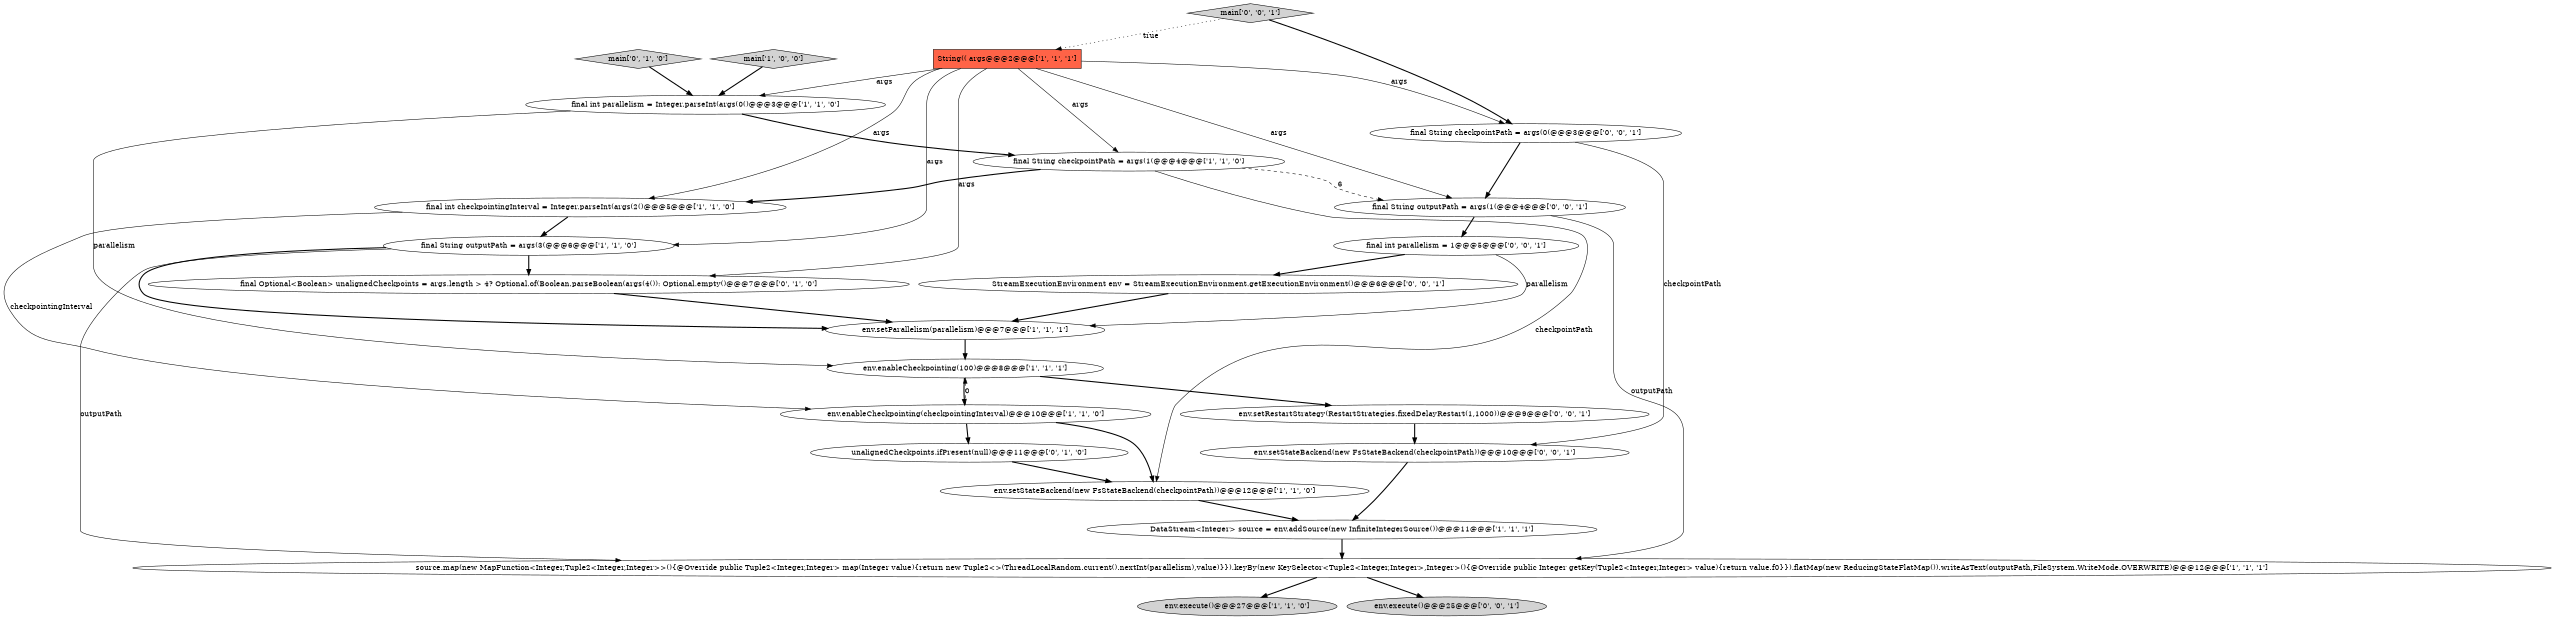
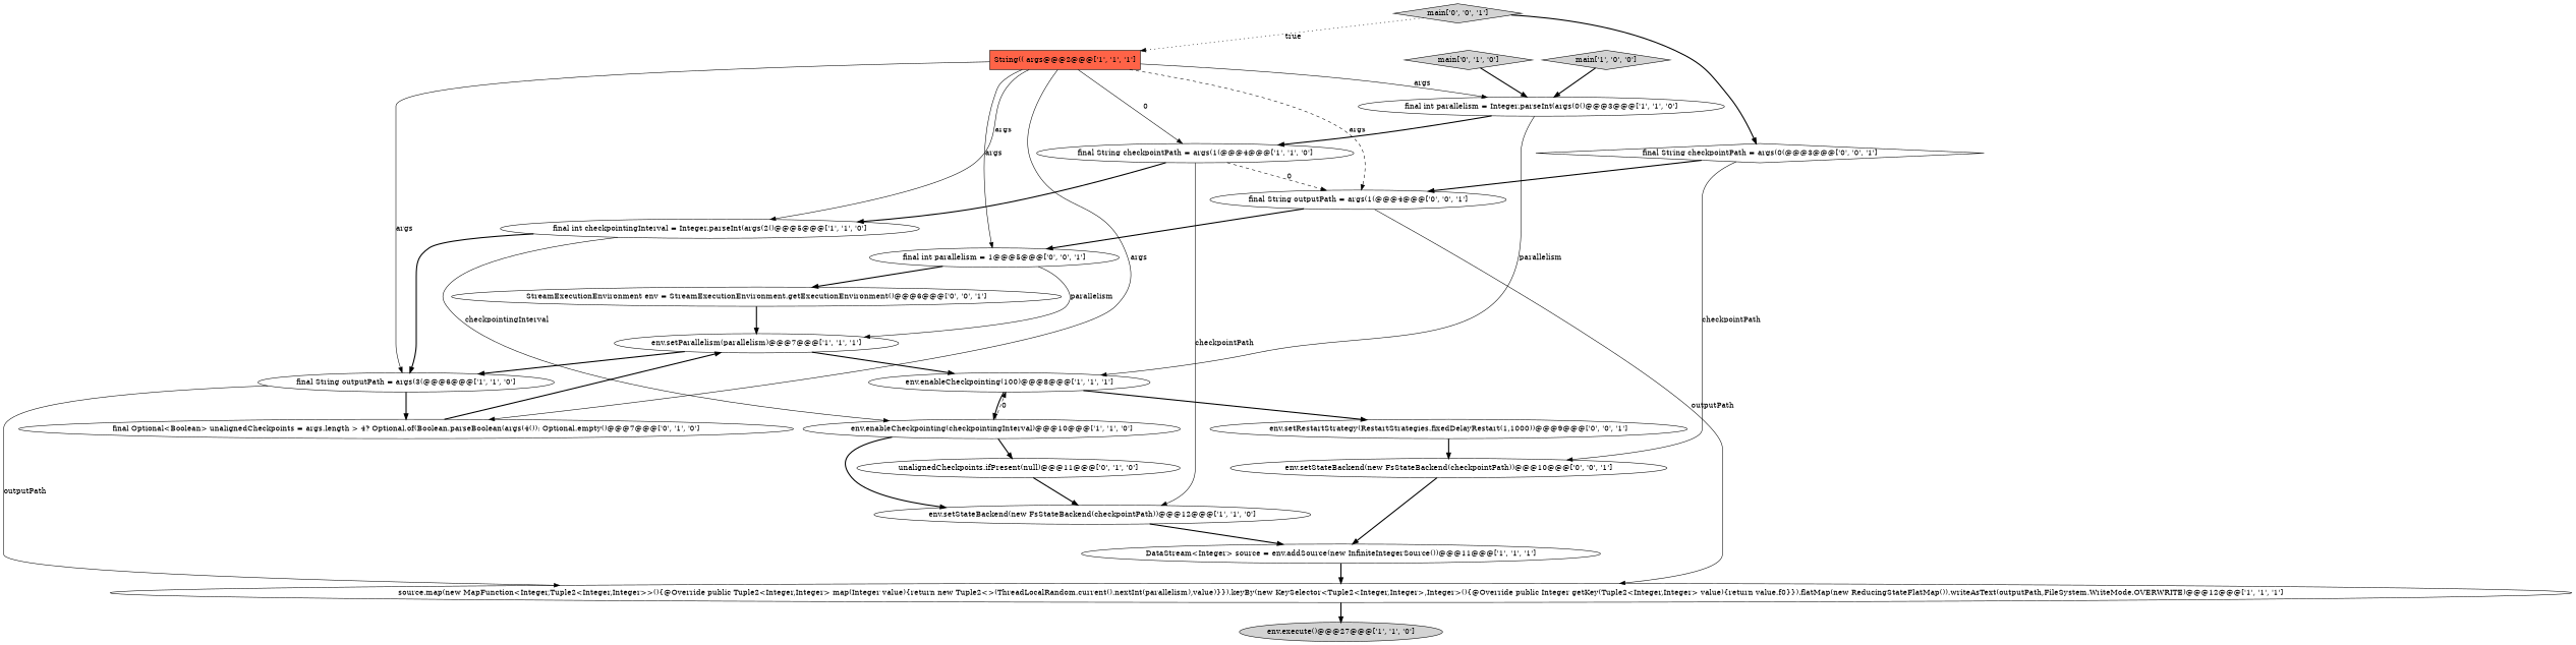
  digraph {
    node [fillcolor=white shape=ellipse style=filled]
    edge [style=bold]
    n1 [fillcolor=lightgray label="main['1', '0', '0']" shape=diamond]
    n2 [label="final int parallelism = Integer.parseInt(args(0()@@@3@@@['1', '1', '0']"]
    n3 [label="env.enableCheckpointing(100)@@@8@@@['1', '1', '1']"]
    n4 [label="final String checkpointPath = args(1(@@@4@@@['1', '1', '0']"]
    n5 [fillcolor=tomato label="String(( args@@@2@@@['1', '1', '1']" shape=box]
    n6 [label="final String outputPath = args(1(@@@4@@@['0', '0', '1']"]
-   n7 [label="final String checkpointPath = args(0(@@@3@@@['0', '0', '1']"]
+   n7 [label="final String checkpointPath = args(0(@@@3@@@['0', '0', '1']" shape=diamond]
    n8 [label="final Optional<Boolean> unalignedCheckpoints = args.length > 4? Optional.of(Boolean.parseBoolean(args(4()): Optional.empty()@@@7@@@['0', '1', '0']"]
    n9 [label="final int checkpointingInterval = Integer.parseInt(args(2()@@@5@@@['1', '1', '0']"]
    n10 [label="final String outputPath = args(3(@@@6@@@['1', '1', '0']"]
    n11 [label="final int parallelism = 1@@@5@@@['0', '0', '1']"]
    n12 [label="source.map(new MapFunction<Integer,Tuple2<Integer,Integer>>(){@Override public Tuple2<Integer,Integer> map(Integer value){return new Tuple2<>(ThreadLocalRandom.current().nextInt(parallelism),value)}}).keyBy(new KeySelector<Tuple2<Integer,Integer>,Integer>(){@Override public Integer getKey(Tuple2<Integer,Integer> value){return value.f0}}).flatMap(new ReducingStateFlatMap()).writeAsText(outputPath,FileSystem.WriteMode.OVERWRITE)@@@12@@@['1', '1', '1']"]
    n13 [label="env.setParallelism(parallelism)@@@7@@@['1', '1', '1']"]
    n14 [label="StreamExecutionEnvironment env = StreamExecutionEnvironment.getExecutionEnvironment()@@@6@@@['0', '0', '1']"]
    n15 [fillcolor=lightgray label="env.execute()@@@27@@@['1', '1', '0']"]
-   n16 [fillcolor=lightgray label="env.execute()@@@25@@@['0', '0', '1']"]
    n17 [fillcolor=lightgray label="main['0', '0', '1']" shape=diamond]
    n18 [label="env.setStateBackend(new FsStateBackend(checkpointPath))@@@10@@@['0', '0', '1']"]
    n19 [label="env.setRestartStrategy(RestartStrategies.fixedDelayRestart(1,1000))@@@9@@@['0', '0', '1']"]
    n20 [label="env.enableCheckpointing(checkpointingInterval)@@@10@@@['1', '1', '0']"]
    n21 [label="env.setStateBackend(new FsStateBackend(checkpointPath))@@@12@@@['1', '1', '0']"]
    n22 [label="DataStream<Integer> source = env.addSource(new InfiniteIntegerSource())@@@11@@@['1', '1', '1']"]
    n23 [fillcolor=lightgray label="main['0', '1', '0']" shape=diamond]
    n24 [label="unalignedCheckpoints.ifPresent(null)@@@11@@@['0', '1', '0']"]
    n1 -> n2
    n2 -> n3 [label=parallelism style=solid]
    n2 -> n4
    n3 -> n19
    n3 -> n20
-   n4 -> n6 [label=6 style=dashed]
+   n4 -> n6 [label=0 style=dashed]
    n4 -> n9
    n4 -> n21 [label=checkpointPath style=solid]
    n5 -> n2 [label=args style=solid]
-   n5 -> n4 [label=args style=solid]
-   n5 -> n6 [label=args style=solid]
-   n5 -> n7 [label=args style=solid]
+   n5 -> n4 [label=0 style=solid]
+   n5 -> n6 [label=args style=dashed]
+   n5 -> n11 [label=args style=solid]
    n5 -> n8 [label=args style=solid]
    n5 -> n9 [label=args style=solid]
    n5 -> n10 [label=args style=solid]
    n6 -> n11
    n6 -> n12 [label=outputPath style=solid]
    n7 -> n6
    n7 -> n18 [label=checkpointPath style=solid]
    n8 -> n13
    n9 -> n10
    n9 -> n20 [label=checkpointingInterval style=solid]
    n10 -> n8
    n10 -> n12 [label=outputPath style=solid]
-   n10 -> n13
+   n13 -> n10
    n11 -> n13 [label=parallelism style=solid]
    n11 -> n14
    n12 -> n15
-   n12 -> n16
    n13 -> n3
    n14 -> n13
    n17 -> n5 [label=true style=dotted]
    n17 -> n7
    n18 -> n22
    n19 -> n18
    n20 -> n3 [label=0 style=dashed]
    n20 -> n21
    n20 -> n24
    n21 -> n22
    n22 -> n12
    n23 -> n2
    n24 -> n21
  }
